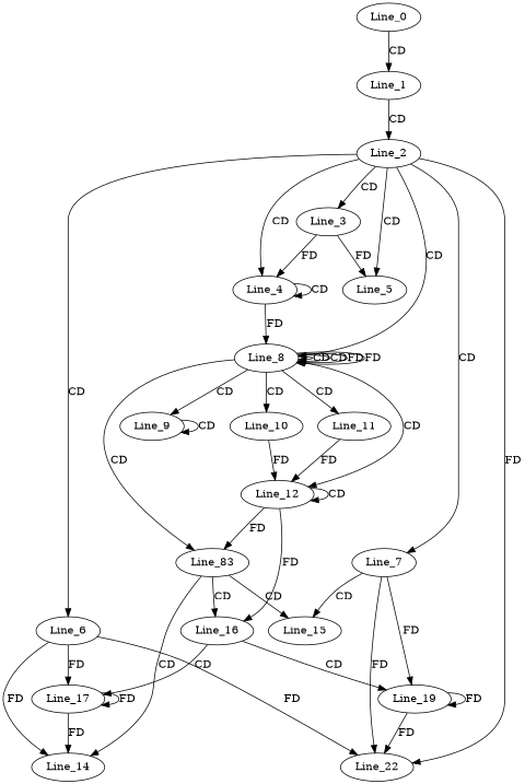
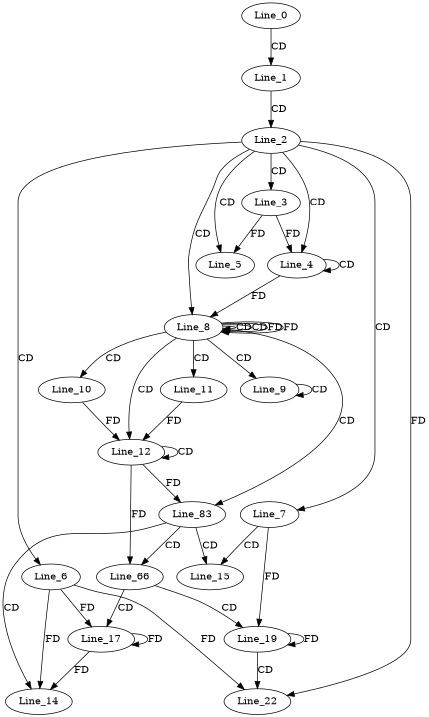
  digraph {
    Line_0
    Line_1
    Line_2
    Line_3
    Line_4
    Line_5
    Line_6
    Line_7
    Line_8
    Line_22
    Line_14
    Line_17
    Line_15
    Line_19
    Line_9
    Line_10
    Line_11
    Line_12
    n19 [label=Line_83]
-   Line_16
+   Line_16 [label=Line_66]
    Line_0 -> Line_1 [label=CD]
    Line_1 -> Line_2 [label=CD]
    Line_2 -> Line_3 [label=CD]
    Line_2 -> Line_4 [label=CD]
    Line_2 -> Line_5 [label=CD]
    Line_2 -> Line_6 [label=CD]
    Line_2 -> Line_7 [label=CD]
    Line_2 -> Line_8 [label=CD]
    Line_2 -> Line_22 [label=FD]
    Line_3 -> Line_4 [label=FD]
    Line_3 -> Line_5 [label=FD]
    Line_4 -> Line_4 [label=CD]
    Line_4 -> Line_8 [label=FD]
    Line_6 -> Line_22 [label=FD]
    Line_6 -> Line_14 [label=FD]
    Line_6 -> Line_17 [label=FD]
-   Line_7 -> Line_22 [label=FD]
    Line_7 -> Line_15 [label=CD]
    Line_7 -> Line_19 [label=FD]
    Line_8 -> Line_8 [label=CD]
    Line_8 -> Line_8 [label=CD]
    Line_8 -> Line_8 [label=FD]
    Line_8 -> Line_8 [label=FD]
    Line_8 -> Line_9 [label=CD]
    Line_8 -> Line_10 [label=CD]
    Line_8 -> Line_11 [label=CD]
    Line_8 -> Line_12 [label=CD]
    Line_8 -> n19 [label=CD]
    Line_17 -> Line_14 [label=FD]
    Line_17 -> Line_17 [label=FD]
-   Line_19 -> Line_22 [label=FD]
+   Line_19 -> Line_22 [label=CD]
    Line_19 -> Line_19 [label=FD]
    Line_9 -> Line_9 [label=CD]
    Line_10 -> Line_12 [label=FD]
    Line_11 -> Line_12 [label=FD]
    Line_12 -> Line_12 [label=CD]
    Line_12 -> n19 [label=FD]
    Line_12 -> Line_16 [label=FD]
    n19 -> Line_14 [label=CD]
    n19 -> Line_15 [label=CD]
    n19 -> Line_16 [label=CD]
    Line_16 -> Line_17 [label=CD]
    Line_16 -> Line_19 [label=CD]
  }
